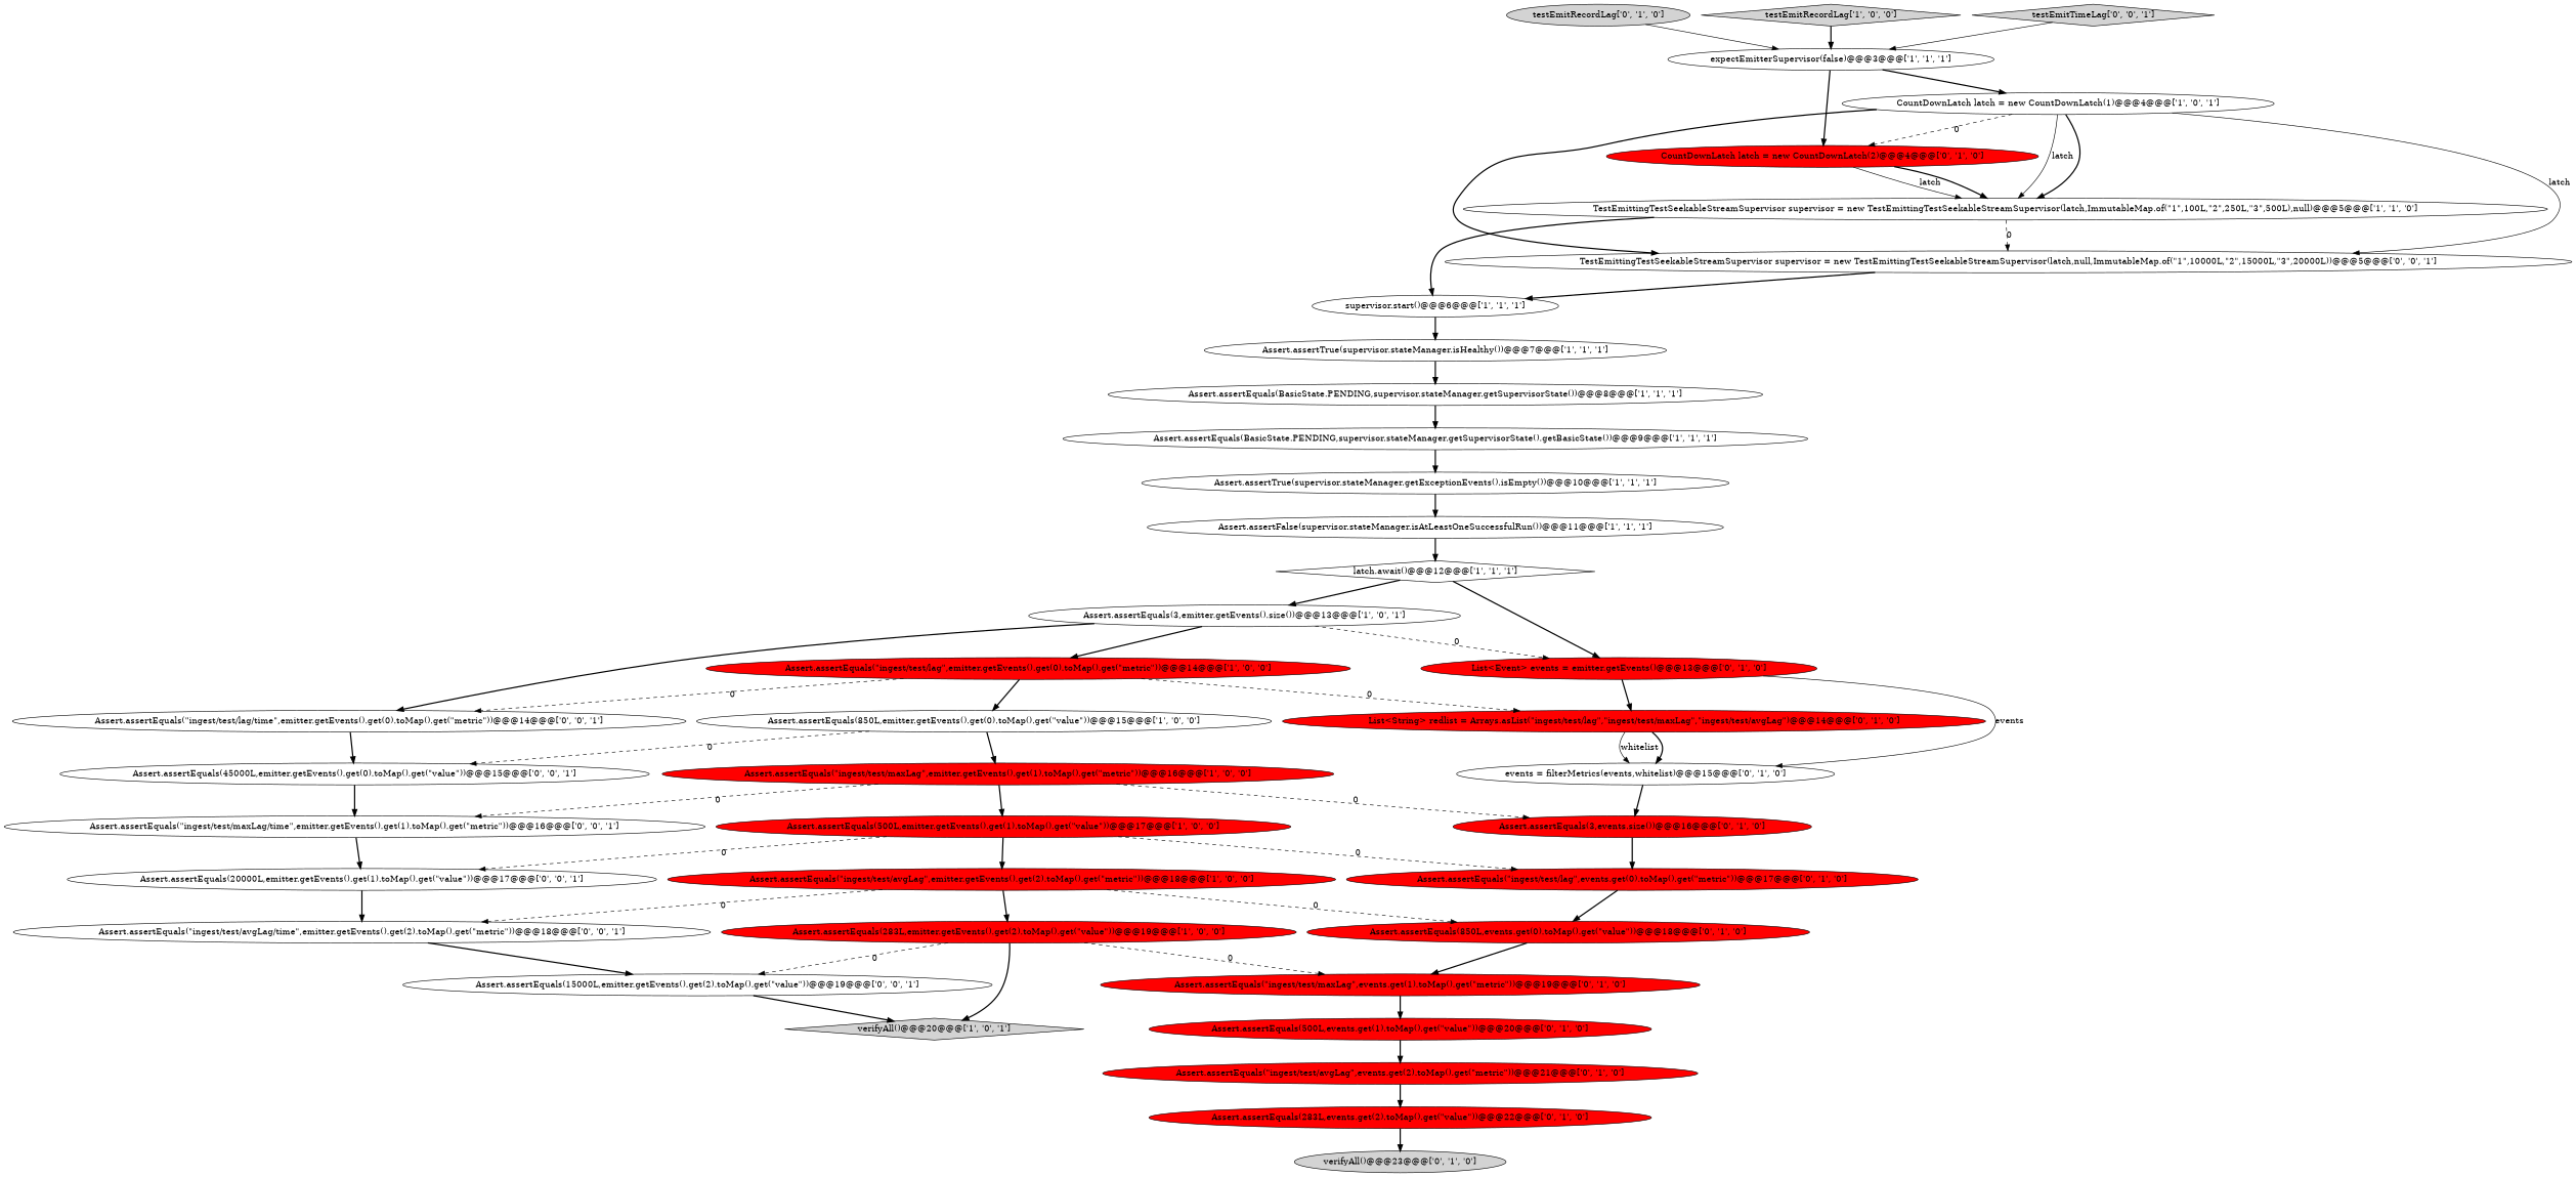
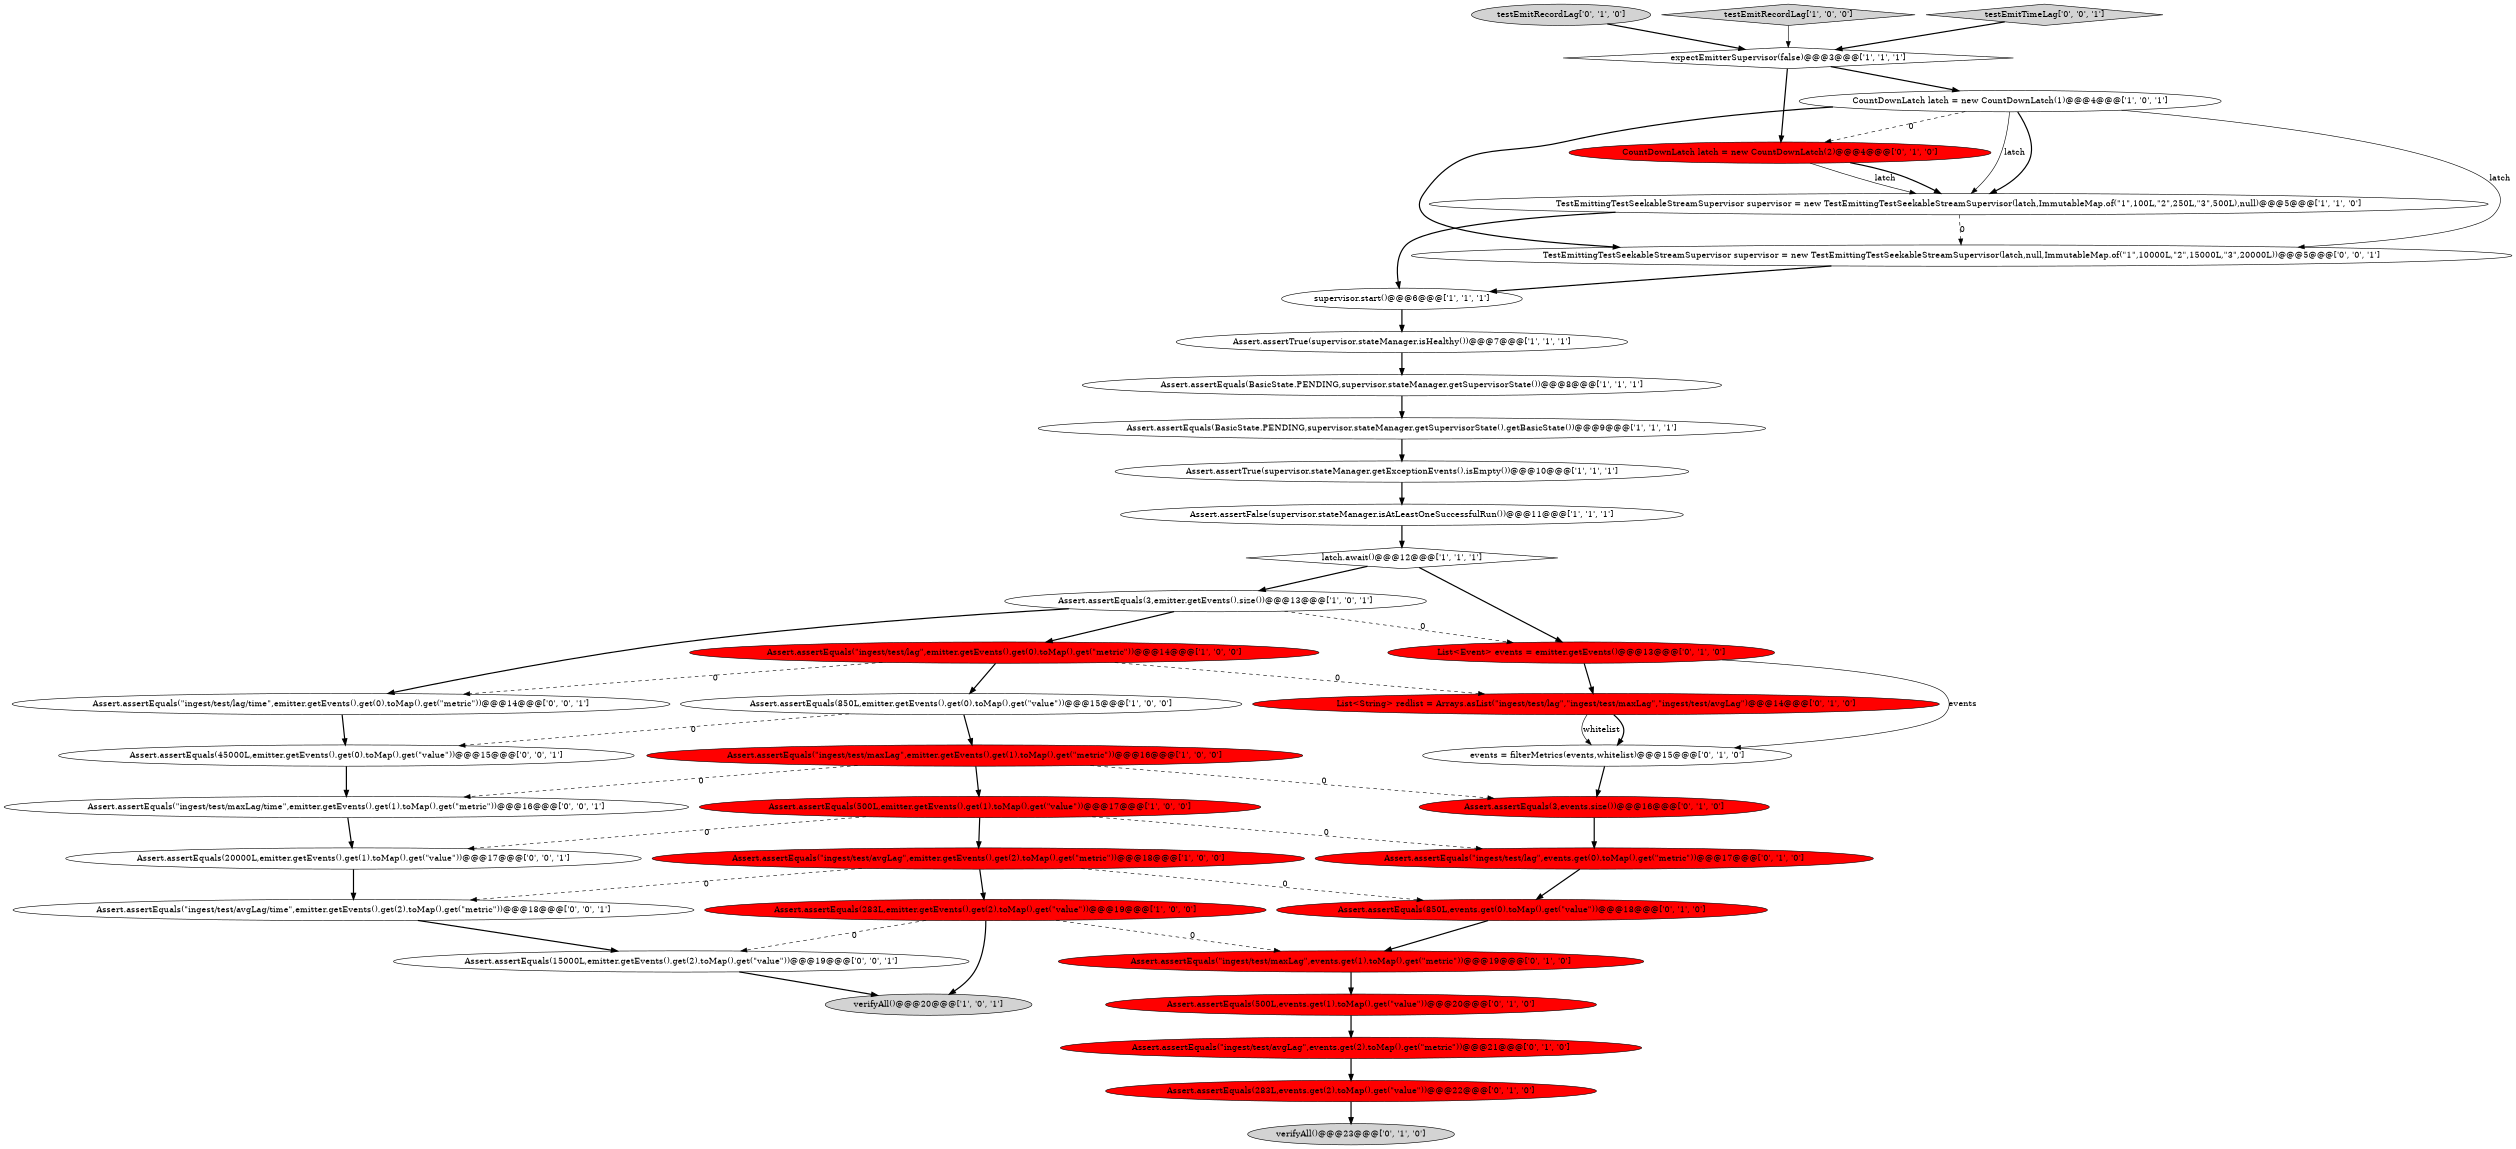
  digraph {
    node [fillcolor=white shape=ellipse style=filled]
    edge [style=bold]
    n1 [fillcolor=red label="Assert.assertEquals(500L,emitter.getEvents().get(1).toMap().get(\"value\"))@@@17@@@['1', '0', '0']"]
    n2 [label="Assert.assertEquals(20000L,emitter.getEvents().get(1).toMap().get(\"value\"))@@@17@@@['0', '0', '1']"]
    n3 [fillcolor=red label="Assert.assertEquals(\"ingest/test/lag\",events.get(0).toMap().get(\"metric\"))@@@17@@@['0', '1', '0']"]
    n4 [fillcolor=red label="Assert.assertEquals(\"ingest/test/avgLag\",emitter.getEvents().get(2).toMap().get(\"metric\"))@@@18@@@['1', '0', '0']"]
    n5 [label="Assert.assertEquals(\"ingest/test/avgLag/time\",emitter.getEvents().get(2).toMap().get(\"metric\"))@@@18@@@['0', '0', '1']"]
    n6 [fillcolor=red label="Assert.assertEquals(850L,events.get(0).toMap().get(\"value\"))@@@18@@@['0', '1', '0']"]
    n7 [fillcolor=red label="Assert.assertEquals(283L,emitter.getEvents().get(2).toMap().get(\"value\"))@@@19@@@['1', '0', '0']"]
    n8 [label="Assert.assertEquals(\"ingest/test/lag/time\",emitter.getEvents().get(0).toMap().get(\"metric\"))@@@14@@@['0', '0', '1']"]
    n9 [label="Assert.assertEquals(45000L,emitter.getEvents().get(0).toMap().get(\"value\"))@@@15@@@['0', '0', '1']"]
    n10 [label="Assert.assertEquals(\"ingest/test/maxLag/time\",emitter.getEvents().get(1).toMap().get(\"metric\"))@@@16@@@['0', '0', '1']"]
    n11 [fillcolor=red label="Assert.assertEquals(\"ingest/test/lag\",emitter.getEvents().get(0).toMap().get(\"metric\"))@@@14@@@['1', '0', '0']"]
    n12 [label="Assert.assertEquals(850L,emitter.getEvents().get(0).toMap().get(\"value\"))@@@15@@@['1', '0', '0']"]
    n13 [fillcolor=red label="List<String> redlist = Arrays.asList(\"ingest/test/lag\",\"ingest/test/maxLag\",\"ingest/test/avgLag\")@@@14@@@['0', '1', '0']"]
    n14 [fillcolor=red label="Assert.assertEquals(\"ingest/test/maxLag\",emitter.getEvents().get(1).toMap().get(\"metric\"))@@@16@@@['1', '0', '0']"]
    n15 [label="events = filterMetrics(events,whitelist)@@@15@@@['0', '1', '0']"]
    n16 [fillcolor=lightgray label="testEmitRecordLag['0', '1', '0']"]
-   n17 [label="expectEmitterSupervisor(false)@@@3@@@['1', '1', '1']"]
+   n17 [label="expectEmitterSupervisor(false)@@@3@@@['1', '1', '1']" shape=diamond]
    n18 [fillcolor=red label="CountDownLatch latch = new CountDownLatch(2)@@@4@@@['0', '1', '0']"]
    n19 [label="CountDownLatch latch = new CountDownLatch(1)@@@4@@@['1', '0', '1']"]
    n20 [fillcolor=lightgray label="testEmitRecordLag['1', '0', '0']" shape=diamond]
    n21 [fillcolor=red label="List<Event> events = emitter.getEvents()@@@13@@@['0', '1', '0']"]
    n22 [fillcolor=red label="Assert.assertEquals(3,events.size())@@@16@@@['0', '1', '0']"]
    n23 [label="Assert.assertEquals(15000L,emitter.getEvents().get(2).toMap().get(\"value\"))@@@19@@@['0', '0', '1']"]
-   n24 [fillcolor=lightgray label="verifyAll()@@@20@@@['1', '0', '1']" shape=diamond]
+   n24 [fillcolor=lightgray label="verifyAll()@@@20@@@['1', '0', '1']"]
    n25 [label="TestEmittingTestSeekableStreamSupervisor supervisor = new TestEmittingTestSeekableStreamSupervisor(latch,ImmutableMap.of(\"1\",100L,\"2\",250L,\"3\",500L),null)@@@5@@@['1', '1', '0']"]
    n26 [label="TestEmittingTestSeekableStreamSupervisor supervisor = new TestEmittingTestSeekableStreamSupervisor(latch,null,ImmutableMap.of(\"1\",10000L,\"2\",15000L,\"3\",20000L))@@@5@@@['0', '0', '1']"]
    n27 [label="Assert.assertFalse(supervisor.stateManager.isAtLeastOneSuccessfulRun())@@@11@@@['1', '1', '1']"]
    n28 [label="latch.await()@@@12@@@['1', '1', '1']" shape=diamond]
    n29 [label="Assert.assertEquals(3,emitter.getEvents().size())@@@13@@@['1', '0', '1']"]
    n30 [fillcolor=red label="Assert.assertEquals(500L,events.get(1).toMap().get(\"value\"))@@@20@@@['0', '1', '0']"]
    n31 [fillcolor=red label="Assert.assertEquals(\"ingest/test/avgLag\",events.get(2).toMap().get(\"metric\"))@@@21@@@['0', '1', '0']"]
    n32 [fillcolor=red label="Assert.assertEquals(283L,events.get(2).toMap().get(\"value\"))@@@22@@@['0', '1', '0']"]
    n33 [label="supervisor.start()@@@6@@@['1', '1', '1']"]
    n34 [fillcolor=lightgray label="verifyAll()@@@23@@@['0', '1', '0']"]
    n35 [fillcolor=lightgray label="testEmitTimeLag['0', '0', '1']" shape=diamond]
    n36 [label="Assert.assertTrue(supervisor.stateManager.isHealthy())@@@7@@@['1', '1', '1']"]
    n37 [label="Assert.assertEquals(BasicState.PENDING,supervisor.stateManager.getSupervisorState())@@@8@@@['1', '1', '1']"]
    n38 [label="Assert.assertEquals(BasicState.PENDING,supervisor.stateManager.getSupervisorState().getBasicState())@@@9@@@['1', '1', '1']"]
    n39 [label="Assert.assertTrue(supervisor.stateManager.getExceptionEvents().isEmpty())@@@10@@@['1', '1', '1']"]
    n40 [fillcolor=red label="Assert.assertEquals(\"ingest/test/maxLag\",events.get(1).toMap().get(\"metric\"))@@@19@@@['0', '1', '0']"]
    n1 -> n2 [label=0 style=dashed]
    n1 -> n3 [label=0 style=dashed]
    n1 -> n4
    n2 -> n5
    n3 -> n6
    n4 -> n5 [label=0 style=dashed]
    n4 -> n6 [label=0 style=dashed]
    n4 -> n7
    n5 -> n23
    n6 -> n40
    n7 -> n23 [label=0 style=dashed]
    n7 -> n24
    n7 -> n40 [label=0 style=dashed]
    n8 -> n9
    n9 -> n10
    n10 -> n2
    n11 -> n8 [label=0 style=dashed]
    n11 -> n12
    n11 -> n13 [label=0 style=dashed]
    n12 -> n9 [label=0 style=dashed]
    n12 -> n14
    n13 -> n15
    n13 -> n15 [label=whitelist style=solid]
    n14 -> n1
    n14 -> n10 [label=0 style=dashed]
    n14 -> n22 [label=0 style=dashed]
    n15 -> n22
-   n16 -> n17 [style=solid]
+   n16 -> n17
    n17 -> n18
    n17 -> n19
    n18 -> n25 [label=latch style=solid]
    n18 -> n25
    n19 -> n18 [label=0 style=dashed]
    n19 -> n25 [label=latch style=solid]
    n19 -> n25
    n19 -> n26
    n19 -> n26 [label=latch style=solid]
-   n20 -> n17
+   n20 -> n17 [style=solid]
    n21 -> n13
    n21 -> n15 [label=events style=solid]
    n22 -> n3
    n23 -> n24
    n25 -> n26 [label=0 style=dashed]
    n25 -> n33
    n26 -> n33
    n27 -> n28
    n28 -> n21
    n28 -> n29
    n29 -> n8
    n29 -> n11
    n29 -> n21 [label=0 style=dashed]
    n30 -> n31
    n31 -> n32
    n32 -> n34
    n33 -> n36
-   n35 -> n17 [style=solid]
+   n35 -> n17
    n36 -> n37
    n37 -> n38
    n38 -> n39
    n39 -> n27
    n40 -> n30
  }
